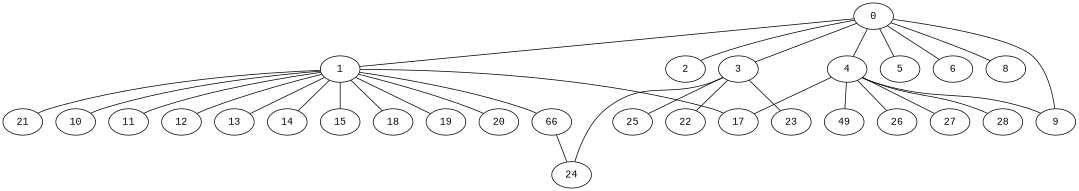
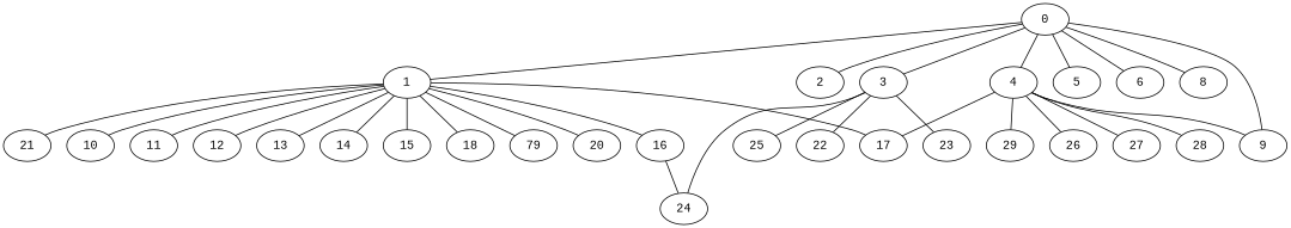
  graph {
    fontname="Liberation Mono"
    node [fontname="Liberation Mono"]
    edge [fontname="Liberation Mono"]
    0
    1
    2
    3
    4
    5
    6
    8
    9
    10
    11
    12
    13
    14
    15
-   16 [label=66]
+   16
    17
    18
-   19
+   19 [label=79]
    20
    21
    24
    25
    22
    23
    26
    27
    28
-   29 [label=49]
+   29
    0 -- 1
    0 -- 2
    0 -- 3
    0 -- 4
    0 -- 5
    0 -- 6
    0 -- 8
    0 -- 9
    1 -- 10
    1 -- 11
    1 -- 12
    1 -- 13
    1 -- 14
    1 -- 15
    1 -- 16
    1 -- 17
    1 -- 18
    1 -- 19
    1 -- 20
    1 -- 21
    3 -- 24
    3 -- 25
    3 -- 22
    3 -- 23
    4 -- 9
    4 -- 17
    4 -- 26
    4 -- 27
    4 -- 28
    4 -- 29
    16 -- 24
  }
